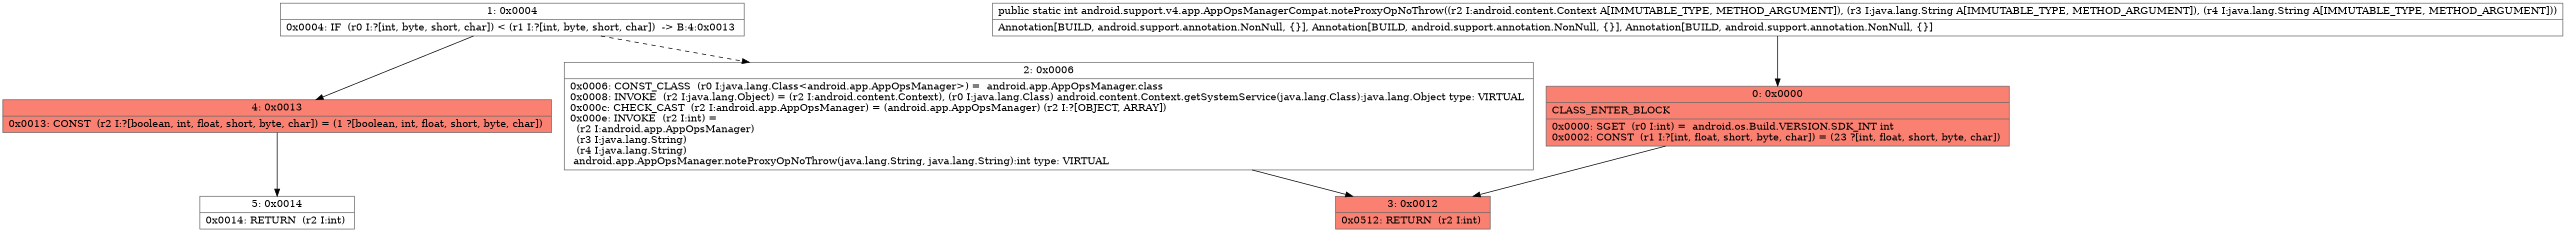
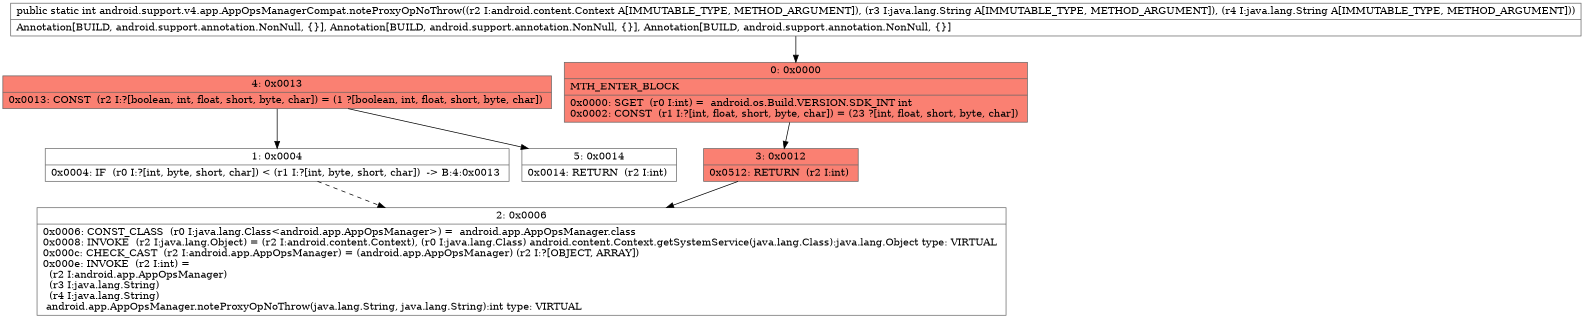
  digraph {
    node [color=gray40 fillcolor=white shape=record style=filled]
-   n1 [fillcolor=salmon label="{0\:\ 0x0000|CLASS_ENTER_BLOCK\l|0x0000: SGET  (r0 I:int) =  android.os.Build.VERSION.SDK_INT int \l0x0002: CONST  (r1 I:?[int, float, short, byte, char]) = (23 ?[int, float, short, byte, char]) \l}"]
+   n1 [fillcolor=salmon label="{0\:\ 0x0000|MTH_ENTER_BLOCK\l|0x0000: SGET  (r0 I:int) =  android.os.Build.VERSION.SDK_INT int \l0x0002: CONST  (r1 I:?[int, float, short, byte, char]) = (23 ?[int, float, short, byte, char]) \l}"]
    n2 [fillcolor=salmon label="{3\:\ 0x0012|0x0512: RETURN  (r2 I:int) \l}"]
    n3 [label="{1\:\ 0x0004|0x0004: IF  (r0 I:?[int, byte, short, char]) \< (r1 I:?[int, byte, short, char])  \-\> B:4:0x0013 \l}"]
    n4 [label="{2\:\ 0x0006|0x0006: CONST_CLASS  (r0 I:java.lang.Class\<android.app.AppOpsManager\>) =  android.app.AppOpsManager.class \l0x0008: INVOKE  (r2 I:java.lang.Object) = (r2 I:android.content.Context), (r0 I:java.lang.Class) android.content.Context.getSystemService(java.lang.Class):java.lang.Object type: VIRTUAL \l0x000c: CHECK_CAST  (r2 I:android.app.AppOpsManager) = (android.app.AppOpsManager) (r2 I:?[OBJECT, ARRAY]) \l0x000e: INVOKE  (r2 I:int) = \l  (r2 I:android.app.AppOpsManager)\l  (r3 I:java.lang.String)\l  (r4 I:java.lang.String)\l android.app.AppOpsManager.noteProxyOpNoThrow(java.lang.String, java.lang.String):int type: VIRTUAL \l}"]
    n5 [fillcolor=salmon label="{4\:\ 0x0013|0x0013: CONST  (r2 I:?[boolean, int, float, short, byte, char]) = (1 ?[boolean, int, float, short, byte, char]) \l}"]
    n6 [label="{5\:\ 0x0014|0x0014: RETURN  (r2 I:int) \l}"]
    n7 [label="{public static int android.support.v4.app.AppOpsManagerCompat.noteProxyOpNoThrow((r2 I:android.content.Context A[IMMUTABLE_TYPE, METHOD_ARGUMENT]), (r3 I:java.lang.String A[IMMUTABLE_TYPE, METHOD_ARGUMENT]), (r4 I:java.lang.String A[IMMUTABLE_TYPE, METHOD_ARGUMENT]))  | Annotation[BUILD, android.support.annotation.NonNull, \{\}], Annotation[BUILD, android.support.annotation.NonNull, \{\}], Annotation[BUILD, android.support.annotation.NonNull, \{\}]\l}"]
    n1 -> n2
    n3 -> n4 [style=dashed]
-   n3 -> n5
-   n4 -> n2
+   n5 -> n3
+   n2 -> n4
    n5 -> n6
    n7 -> n1
  }
